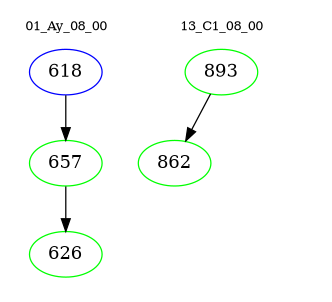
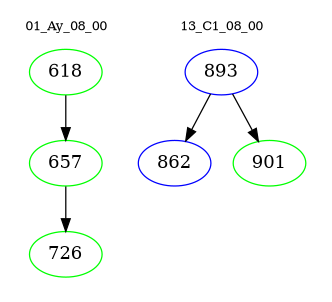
  digraph {
    node [color=green]
    edge [color=black]
-   n1 [color=blue label=618]
-   n2 [label=626]
+   n1 [label=618]
+   n2 [label=726]
    n3 [label=657]
-   n4 [label=893]
-   n5 [label=862]
+   n4 [color=blue label=893]
+   n5 [color=blue label=862]
+   n6 [label=901]
    subgraph cluster_1 {
      color=white
      fontsize=10
      label="01_Ay_08_00"
      n1
      n2
      n3
    }
    subgraph cluster_2 {
      color=white
      fontsize=10
      label="13_C1_08_00"
      n4
      n5
+     n6
    }
    n1 -> n3
    n3 -> n2
    n4 -> n5
+   n4 -> n6
  }
